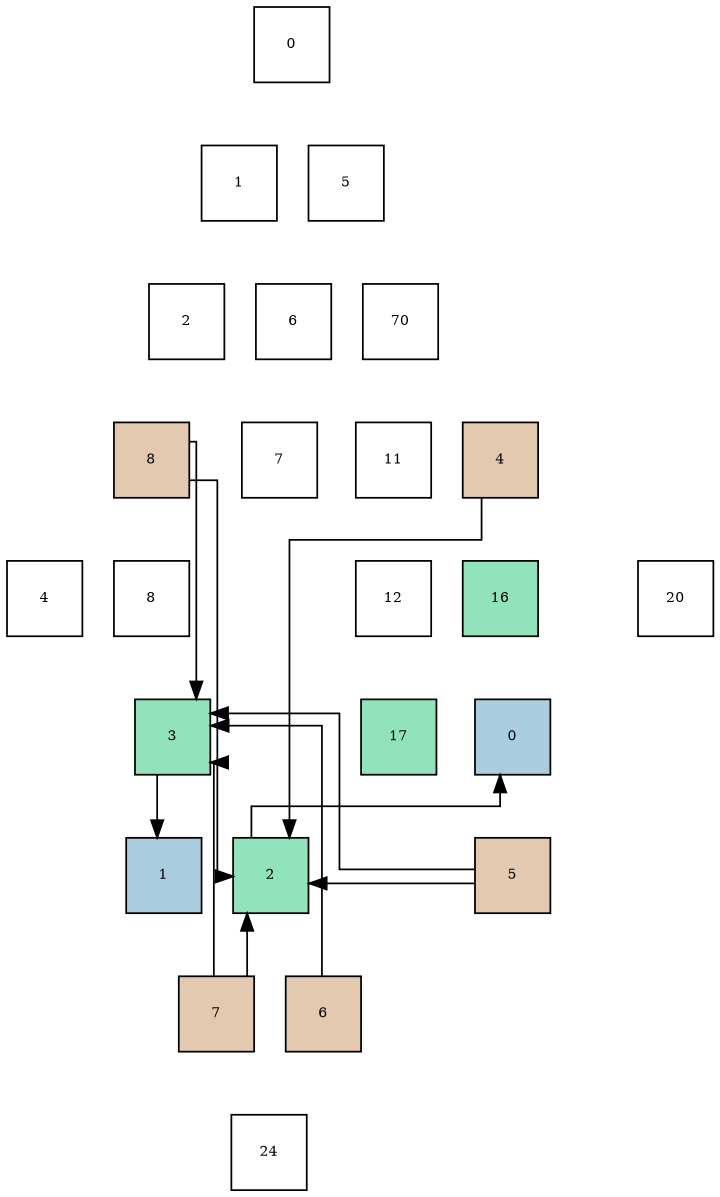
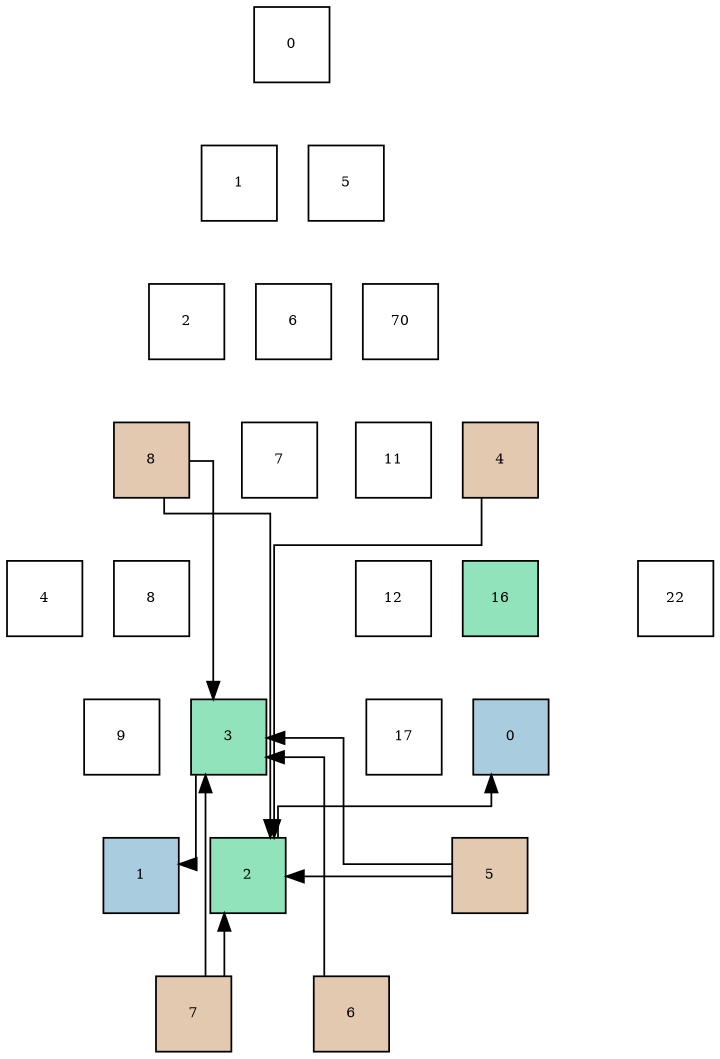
  digraph {
    fontname="DejaVu Serif"
    rank=same
    rankdir=TB
    splines=ortho
    node [fillcolor="#ffffff" fixedsize=true fontname="DejaVu Serif" fontsize=8 shape=square style=filled]
    edge [constraint=true fontname="DejaVu Serif" style=invis]
    n1 [label=0 width=0.6]
    n2 [label=1 width=0.6]
    n3 [label=5 width=0.6]
    n4 [label=2 width=0.6]
    n5 [label=6 width=0.6]
    n6 [label=70 width=0.6]
    n7 [fillcolor="#e3c9af" label=8 width=0.6]
    n8 [label=7 width=0.6]
    n9 [label=11 width=0.6]
    n10 [label=4 width=0.6]
    n11 [label=8 width=0.6]
    n12 [fillcolor="#91e3bb" label=3 width=0.6]
    n13 [fillcolor="#91e3bb" label=2 width=0.6]
    n14 [label=12 width=0.6]
+   n15 [label=9 width=0.6]
    n16 [fillcolor="#a9ccde" label=1 width=0.6]
    n17 [fillcolor="#e3c9af" label=7 width=0.6]
    n18 [fillcolor="#a9ccde" label=0 width=0.6]
    n19 [fillcolor="#e3c9af" label=6 width=0.6]
    n20 [fillcolor="#e3c9af" label=4 width=0.6]
    n21 [fillcolor="#91e3bb" label=16 width=0.6]
-   n22 [fillcolor="#91e3bb" label=17 width=0.6]
-   n23 [label=20 width=0.6]
+   n22 [label=17 width=0.6]
+   n23 [label=22 width=0.6]
    n24 [fillcolor="#e3c9af" label=5 width=0.6]
-   n25 [label=24 width=0.6]
    n1 -> n2
    n1 -> n3
    n2 -> n4
    n2 -> n5
    n3 -> n5
    n3 -> n6
    n4 -> n7
    n4 -> n8
    n5 -> n8
    n5 -> n9
    n6 -> n9
    n6 -> n20
    n7 -> n10
    n7 -> n11
    n7 -> n12 [constraint=false style=vis]
    n7 -> n13 [constraint=false style=vis]
    n8 -> n11
    n8 -> n14
    n9 -> n14
    n9 -> n21
+   n10 -> n15
    n11 -> n12
+   n11 -> n15
    n12 -> n13
    n12 -> n16 [constraint=false style=vis]
    n12 -> n16
    n13 -> n17
    n13 -> n18 [constraint=false style=vis]
    n13 -> n19
    n14 -> n12
    n14 -> n22
+   n15 -> n16
    n16 -> n17
    n17 -> n12 [constraint=false style=vis]
    n17 -> n13 [constraint=false style=vis]
-   n17 -> n25
    n18 -> n24
    n19 -> n12 [constraint=false style=vis]
-   n19 -> n25
    n20 -> n13 [constraint=false style=vis]
    n20 -> n21
    n20 -> n23
    n21 -> n18
    n21 -> n22
    n22 -> n13
    n22 -> n24
    n23 -> n18
    n24 -> n12 [constraint=false style=vis]
    n24 -> n13 [constraint=false style=vis]
    n24 -> n19
  }
